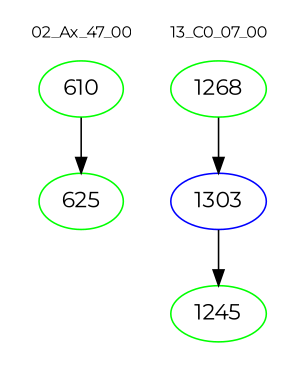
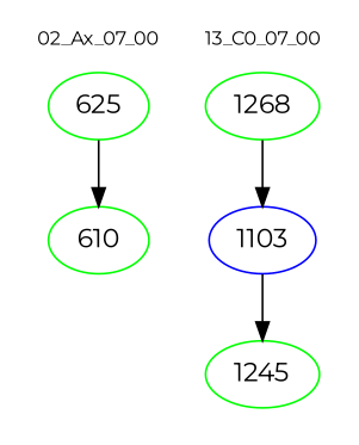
  digraph {
    fontname=Montserrat
    node [color=green fontname=Montserrat]
    edge [color=black fontname=Montserrat]
    n1 [label=610]
    n2 [label=625]
    n3 [label=1268]
    n4 [label=1245]
-   n5 [color=blue label=1303]
+   n5 [color=blue label=1103]
    subgraph cluster_1 {
      color=white
      fontsize=10
-     label="02_Ax_47_00"
+     label="02_Ax_07_00"
      n1
      n2
    }
    subgraph cluster_2 {
      color=white
      fontsize=10
      label="13_C0_07_00"
      n3
      n4
      n5
    }
-   n1 -> n2
+   n2 -> n1
    n3 -> n5
    n5 -> n4
  }
